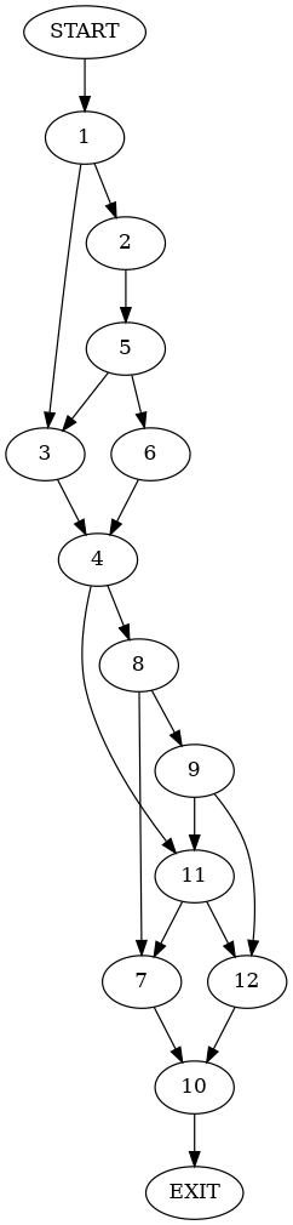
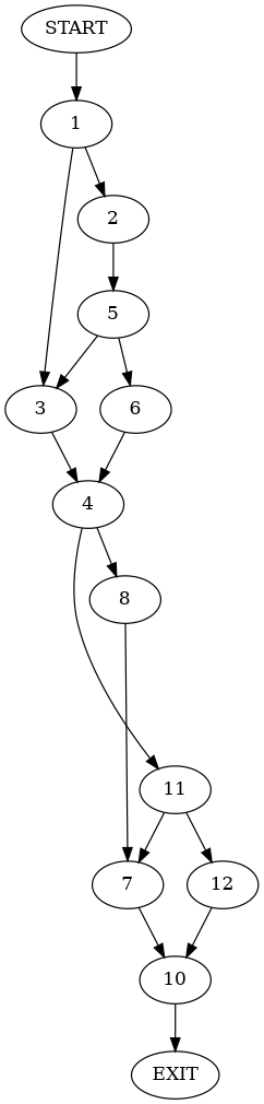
  digraph {
    n1 [label=START]
    1
    2
    3
    n5 [label=EXIT]
    5
    4
    6
    8
    11
    7
    10
-   9
    12
    n1 -> 1
    1 -> 2
    1 -> 3
    2 -> 5
    3 -> 4
    5 -> 3
    5 -> 6
    4 -> 8
    4 -> 11
    6 -> 4
    8 -> 7
-   8 -> 9
    11 -> 7
    11 -> 12
    7 -> 10
    10 -> n5
-   9 -> 11
-   9 -> 12
    12 -> 10
  }
